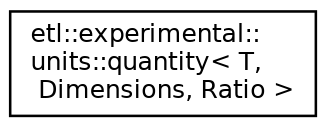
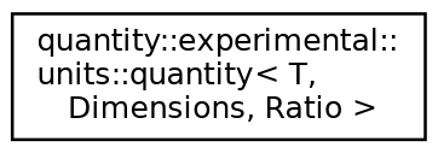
  digraph {
    rankdir=LR
    fontname="DejaVu Sans"
-   n1 [color=black fillcolor=white fontname="DejaVu Sans" fontsize=10 height=0.2 label="etl::experimental::\lunits::quantity\< T,\l Dimensions, Ratio \>" shape=record style=filled width=0.4]
+   n1 [color=black fillcolor=white fontname="DejaVu Sans" fontsize=10 height=0.2 label="quantity::experimental::\lunits::quantity\< T,\l Dimensions, Ratio \>" shape=record style=filled width=0.4]
  }
